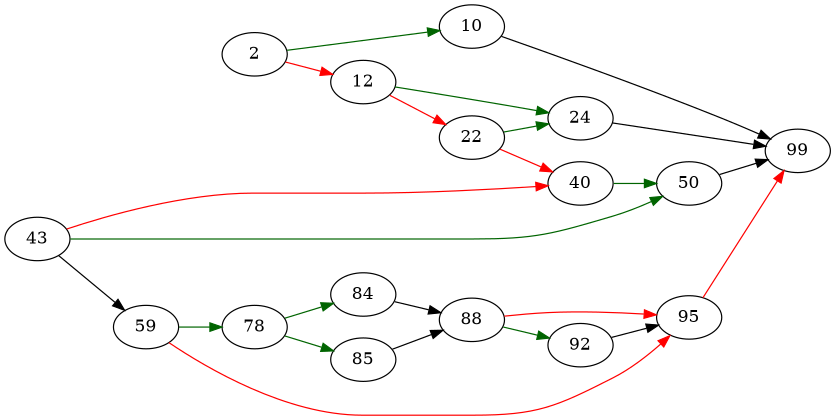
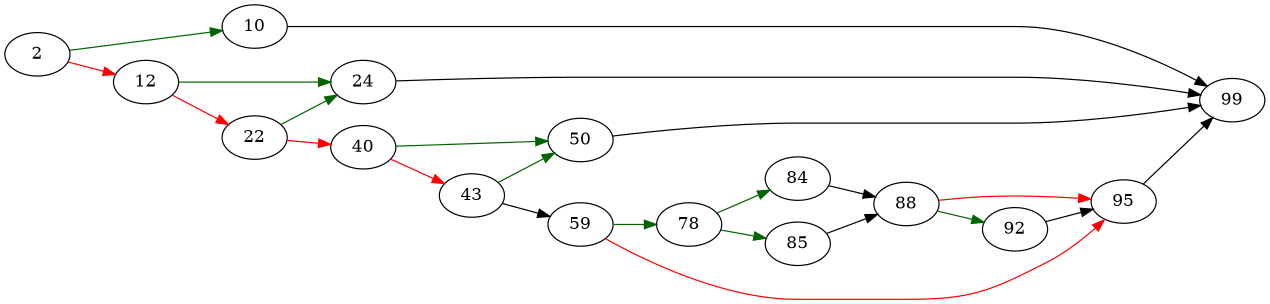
  strict digraph {
    rankdir=LR
    edge [color=darkgreen cond=true]
    2 [entry=true]
    10
    12
    99
    n5 [label=24]
    22
    40
    50
    43
    59
    78
    n12 [label=95]
    84
    85
    88
    92
    2 -> 10
    2 -> 12 [color=red cond=false]
    10 -> 99 [color="" cond=""]
    12 -> n5
    12 -> 22 [color=red cond=false]
    n5 -> 99 [color="" cond=""]
    22 -> n5
    22 -> 40 [color=red cond=false]
    40 -> 50
-   43 -> 40 [color=red cond=false]
+   40 -> 43 [color=red cond=false]
    50 -> 99 [color="" cond=""]
    43 -> 50
    43 -> 59 [color=black cond=false]
    59 -> 78
    59 -> n12 [color=red cond=false]
    78 -> 84
    78 -> 85 [cond=false]
-   n12 -> 99 [color=red cond=""]
+   n12 -> 99 [color="" cond=""]
    84 -> 88 [color="" cond=""]
    85 -> 88 [color="" cond=""]
    88 -> n12 [color=red cond=false]
    88 -> 92
    92 -> n12 [color="" cond=""]
  }
